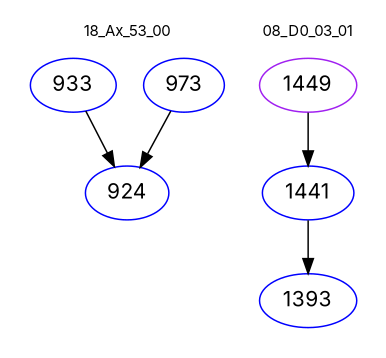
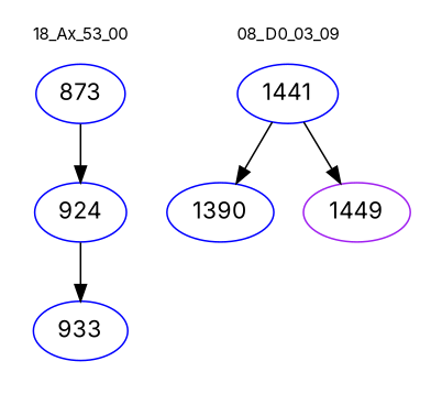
  digraph {
    fontname=Inter
    node [color=blue fontname=Inter]
    edge [color=black fontname=Inter]
    n1 [label=924]
-   n2 [label=973]
+   n2 [label=873]
    n3 [label=933]
    n4 [label=1441]
-   n5 [label=1393]
+   n5 [label=1390]
    n6 [color=purple label=1449]
    subgraph cluster_1 {
      color=white
      fontsize=10
      label="18_Ax_53_00"
      n1
      n2
      n3
    }
    subgraph cluster_2 {
      color=white
      fontsize=10
-     label="08_D0_03_01"
+     label="08_D0_03_09"
      n4
      n5
      n6
    }
-   n3 -> n1
+   n1 -> n3
    n2 -> n1
    n4 -> n5
-   n6 -> n4
+   n4 -> n6
  }
